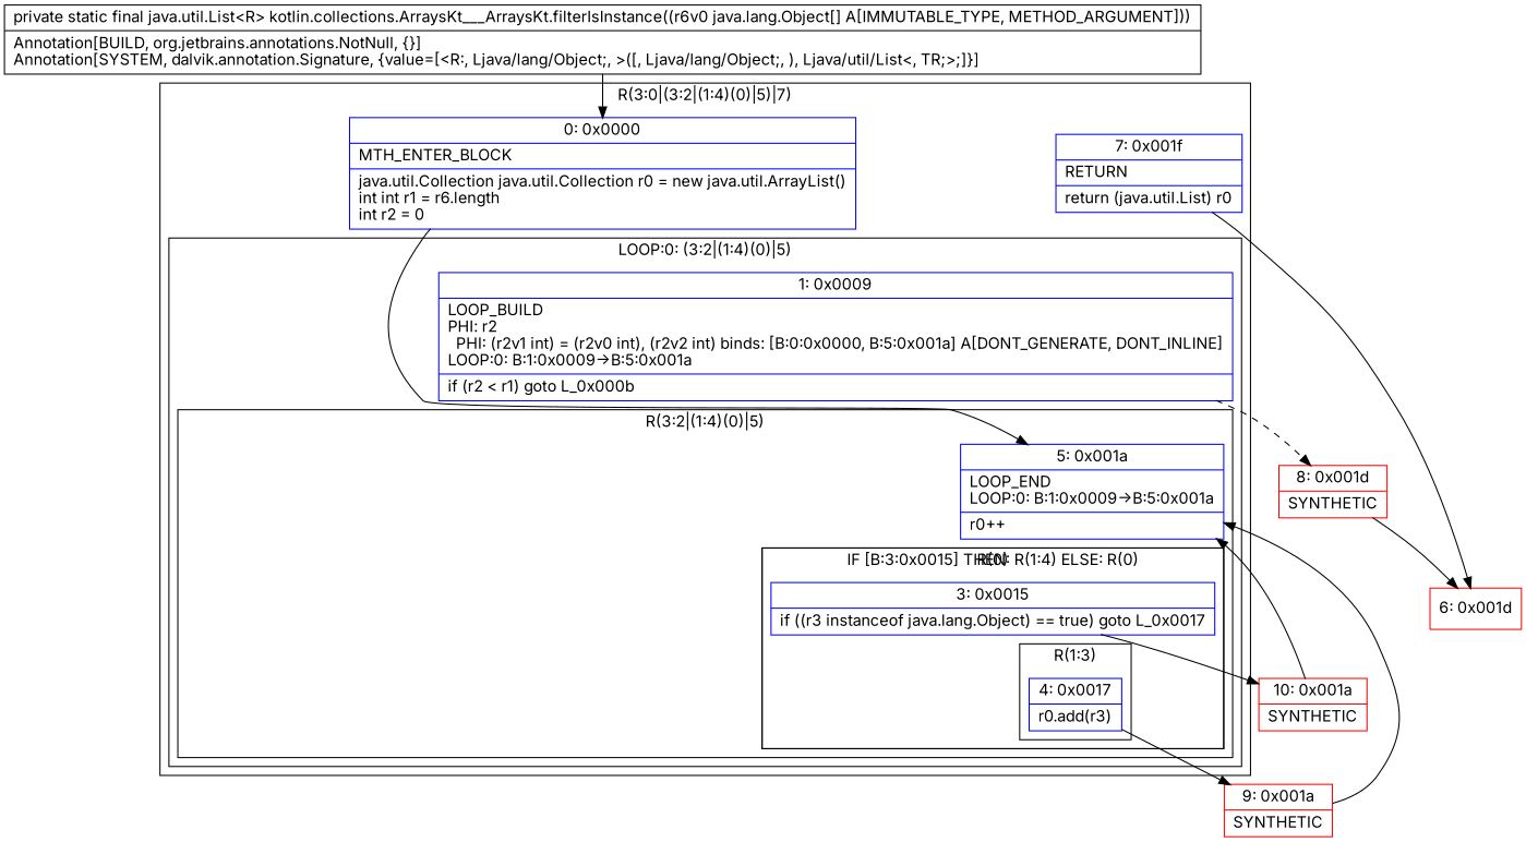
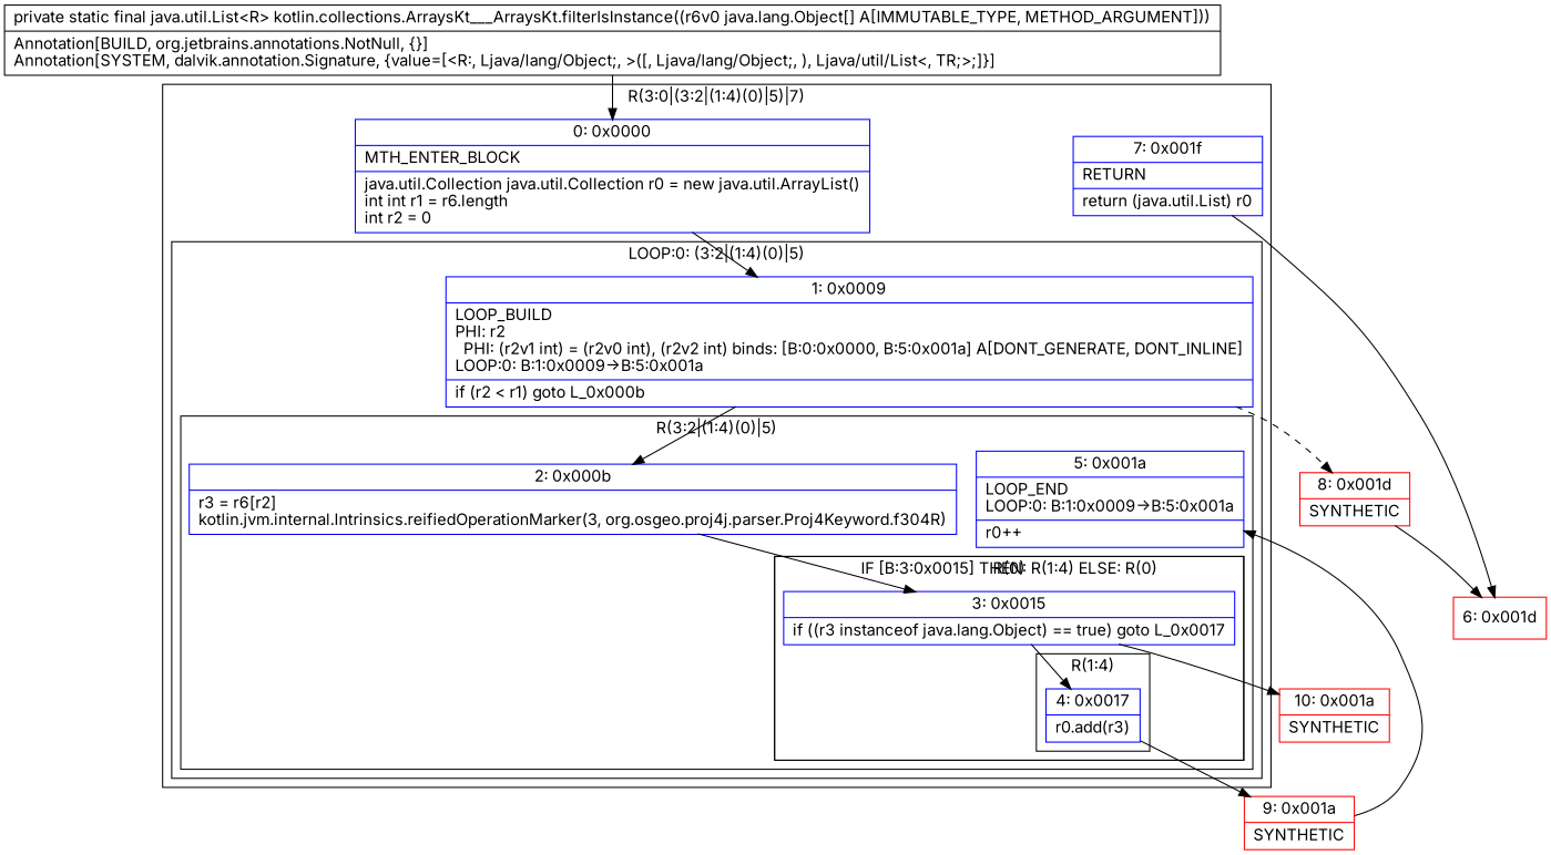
  digraph {
    fontname=Inter
    node [color=blue fontname=Inter shape=record]
    edge [fontname=Inter]
    n1 [label="{4\:\ 0x0017|r0.add(r3)\l}"]
    n2 [label="{3\:\ 0x0015|if ((r3 instanceof java.lang.Object) == true) goto L_0x0017\l}"]
+   n3 [label="{2\:\ 0x000b|r3 = r6[r2]\lkotlin.jvm.internal.Intrinsics.reifiedOperationMarker(3, org.osgeo.proj4j.parser.Proj4Keyword.f304R)\l}"]
    n4 [label="{5\:\ 0x001a|LOOP_END\lLOOP:0: B:1:0x0009\-\>B:5:0x001a\l|r0++\l}"]
    n5 [label="{1\:\ 0x0009|LOOP_BUILD\lPHI: r2 \l  PHI: (r2v1 int) = (r2v0 int), (r2v2 int) binds: [B:0:0x0000, B:5:0x001a] A[DONT_GENERATE, DONT_INLINE]\lLOOP:0: B:1:0x0009\-\>B:5:0x001a\l|if (r2 \< r1) goto L_0x000b\l}"]
    n6 [label="{0\:\ 0x0000|MTH_ENTER_BLOCK\l|java.util.Collection java.util.Collection r0 = new java.util.ArrayList()\lint int r1 = r6.length\lint r2 = 0\l}"]
    n7 [label="{7\:\ 0x001f|RETURN\l|return (java.util.List) r0\l}"]
    n8 [color=red label="{9\:\ 0x001a|SYNTHETIC\l}"]
    n9 [color=red label="{10\:\ 0x001a|SYNTHETIC\l}"]
    n10 [color=red label="{8\:\ 0x001d|SYNTHETIC\l}"]
    n11 [color=red label="{6\:\ 0x001d}"]
    n12 [label="{private static final java.util.List\<R\> kotlin.collections.ArraysKt___ArraysKt.filterIsInstance((r6v0 java.lang.Object[] A[IMMUTABLE_TYPE, METHOD_ARGUMENT]))  | Annotation[BUILD, org.jetbrains.annotations.NotNull, \{\}]\lAnnotation[SYSTEM, dalvik.annotation.Signature, \{value=[\<R:, Ljava\/lang\/Object;, \>([, Ljava\/lang\/Object;, ), Ljava\/util\/List\<, TR;\>;]\}]\l}" color=""]
    subgraph cluster_1 {
      label="R(3:0|(3:2|(1:4)(0)|5)|7)"
      n6
      n7
      subgraph cluster_2 {
        label="LOOP:0: (3:2|(1:4)(0)|5)"
        n5
        subgraph cluster_3 {
          label="R(3:2|(1:4)(0)|5)"
+         n3
          n4
          subgraph cluster_4 {
            label="IF [B:3:0x0015] THEN: R(1:4) ELSE: R(0)"
            n2
            subgraph cluster_5 {
-             label="R(1:3)"
+             label="R(1:4)"
              n1
            }
            subgraph cluster_6 {
              label="R(0)"
            }
          }
        }
      }
    }
    n1 -> n8
+   n2 -> n1
    n2 -> n9 [style=solid]
+   n3 -> n2
+   n5 -> n3
    n5 -> n10 [style=dashed]
-   n6 -> n4
+   n6 -> n5
    n7 -> n11
    n8 -> n4
-   n9 -> n4
    n10 -> n11
    n12 -> n6
  }
